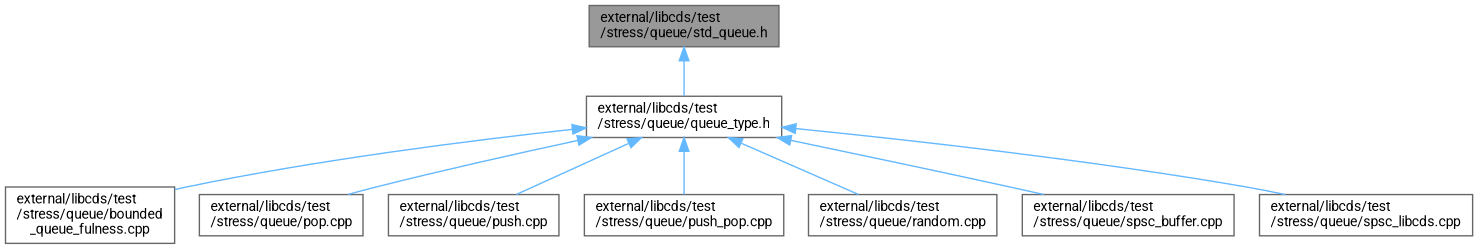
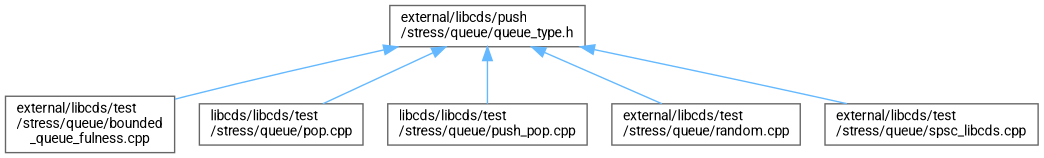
  digraph {
    fontname=Roboto
    node [color=grey40 fillcolor=white fontname=Roboto fontsize=10 shape=box style=filled]
    edge [color=steelblue1 dir=back fontname=Roboto fontsize=10 labelfontname=Helvetica labelfontsize=10 style=solid]
-   n1 [color=gray40 fillcolor=grey60 fontcolor=black height=0.2 label="external/libcds/test\l/stress/queue/std_queue.h" width=0.4]
-   n2 [height=0.2 label="external/libcds/test\l/stress/queue/queue_type.h" width=0.4]
+   n2 [height=0.2 label="external/libcds/push\l/stress/queue/queue_type.h" width=0.4]
    n3 [height=0.2 label="external/libcds/test\l/stress/queue/bounded\l_queue_fulness.cpp" width=0.4]
-   n4 [height=0.2 label="external/libcds/test\l/stress/queue/pop.cpp" width=0.4]
-   n5 [height=0.2 label="external/libcds/test\l/stress/queue/push.cpp" width=0.4]
-   n6 [height=0.2 label="external/libcds/test\l/stress/queue/push_pop.cpp" width=0.4]
+   n4 [height=0.2 label="libcds/libcds/test\l/stress/queue/pop.cpp" width=0.4]
+   n6 [height=0.2 label="libcds/libcds/test\l/stress/queue/push_pop.cpp" width=0.4]
    n7 [height=0.2 label="external/libcds/test\l/stress/queue/random.cpp" width=0.4]
-   n8 [height=0.2 label="external/libcds/test\l/stress/queue/spsc_buffer.cpp" width=0.4]
    n9 [height=0.2 label="external/libcds/test\l/stress/queue/spsc_libcds.cpp" width=0.4]
-   n1 -> n2
    n2 -> n3
    n2 -> n4
-   n2 -> n5
    n2 -> n6
    n2 -> n7
-   n2 -> n8
    n2 -> n9
  }
